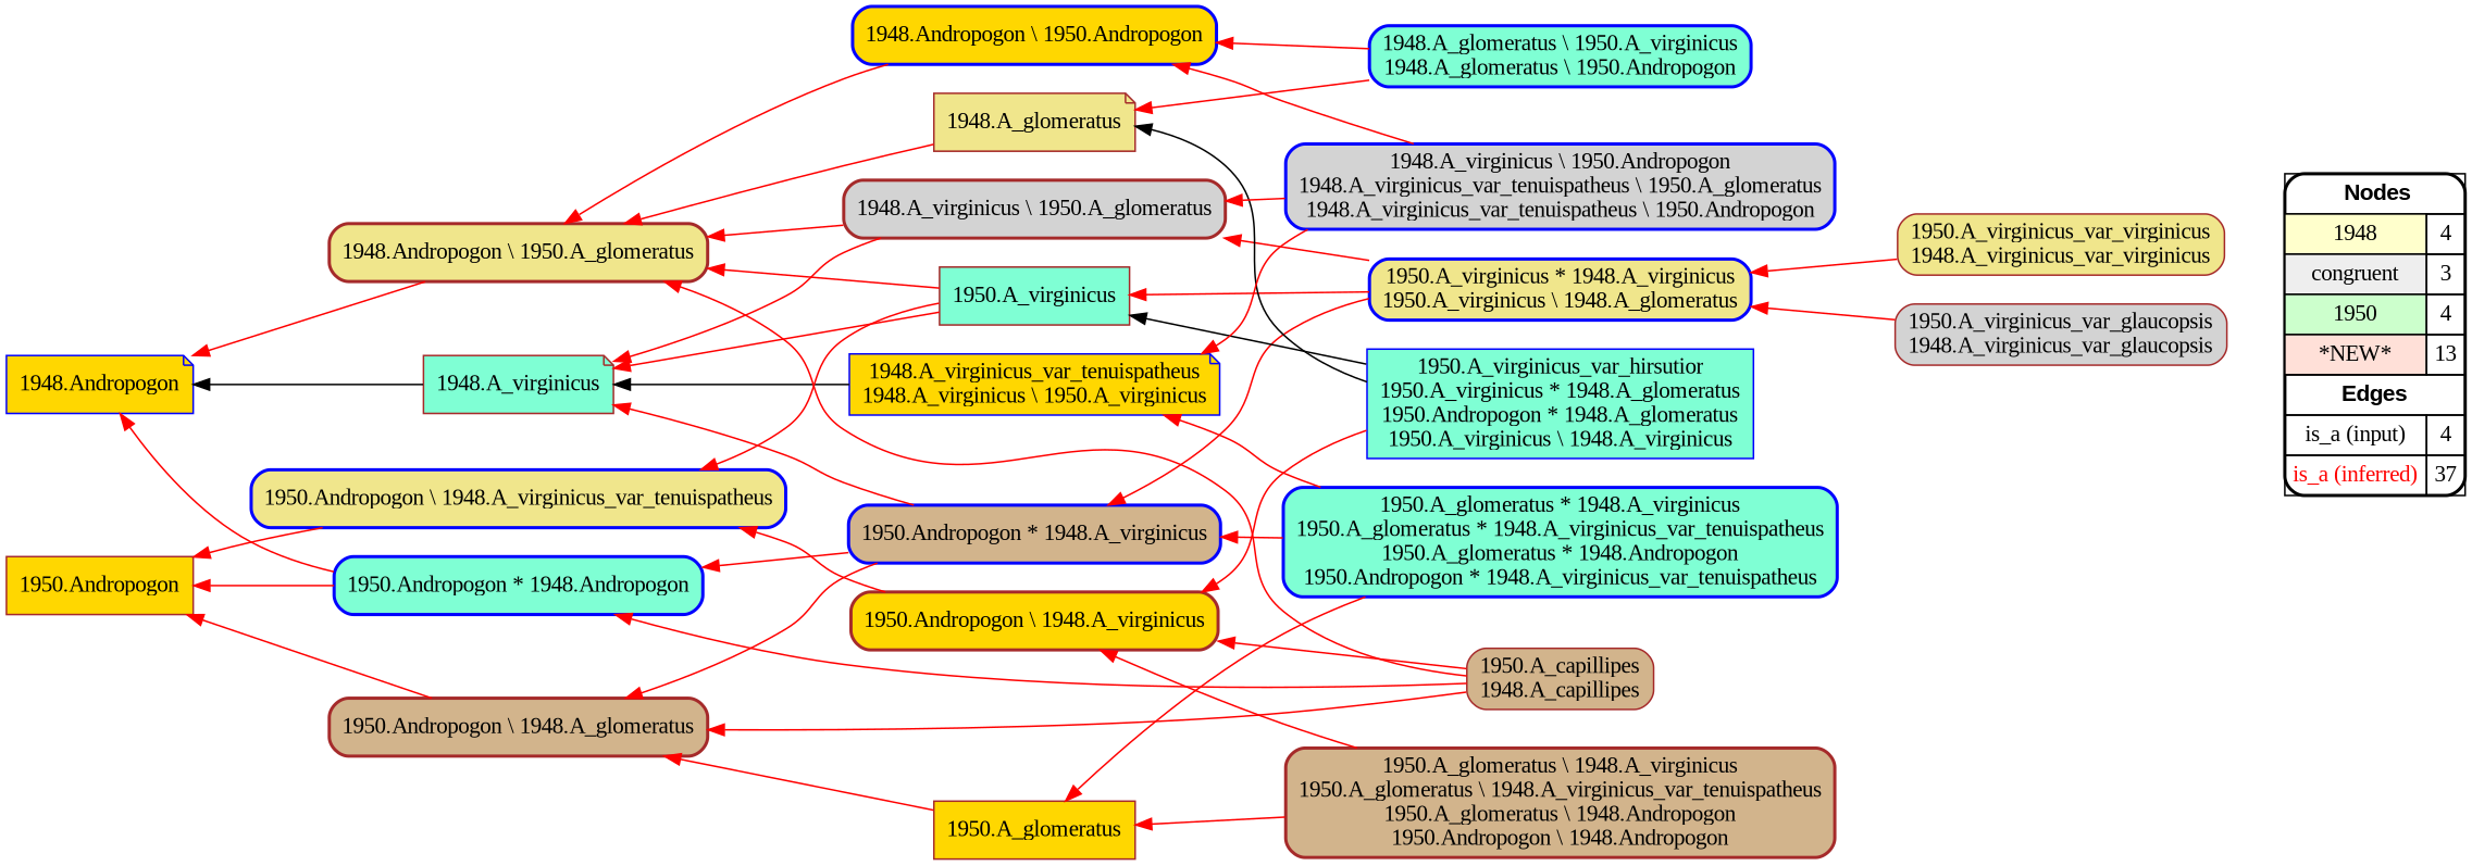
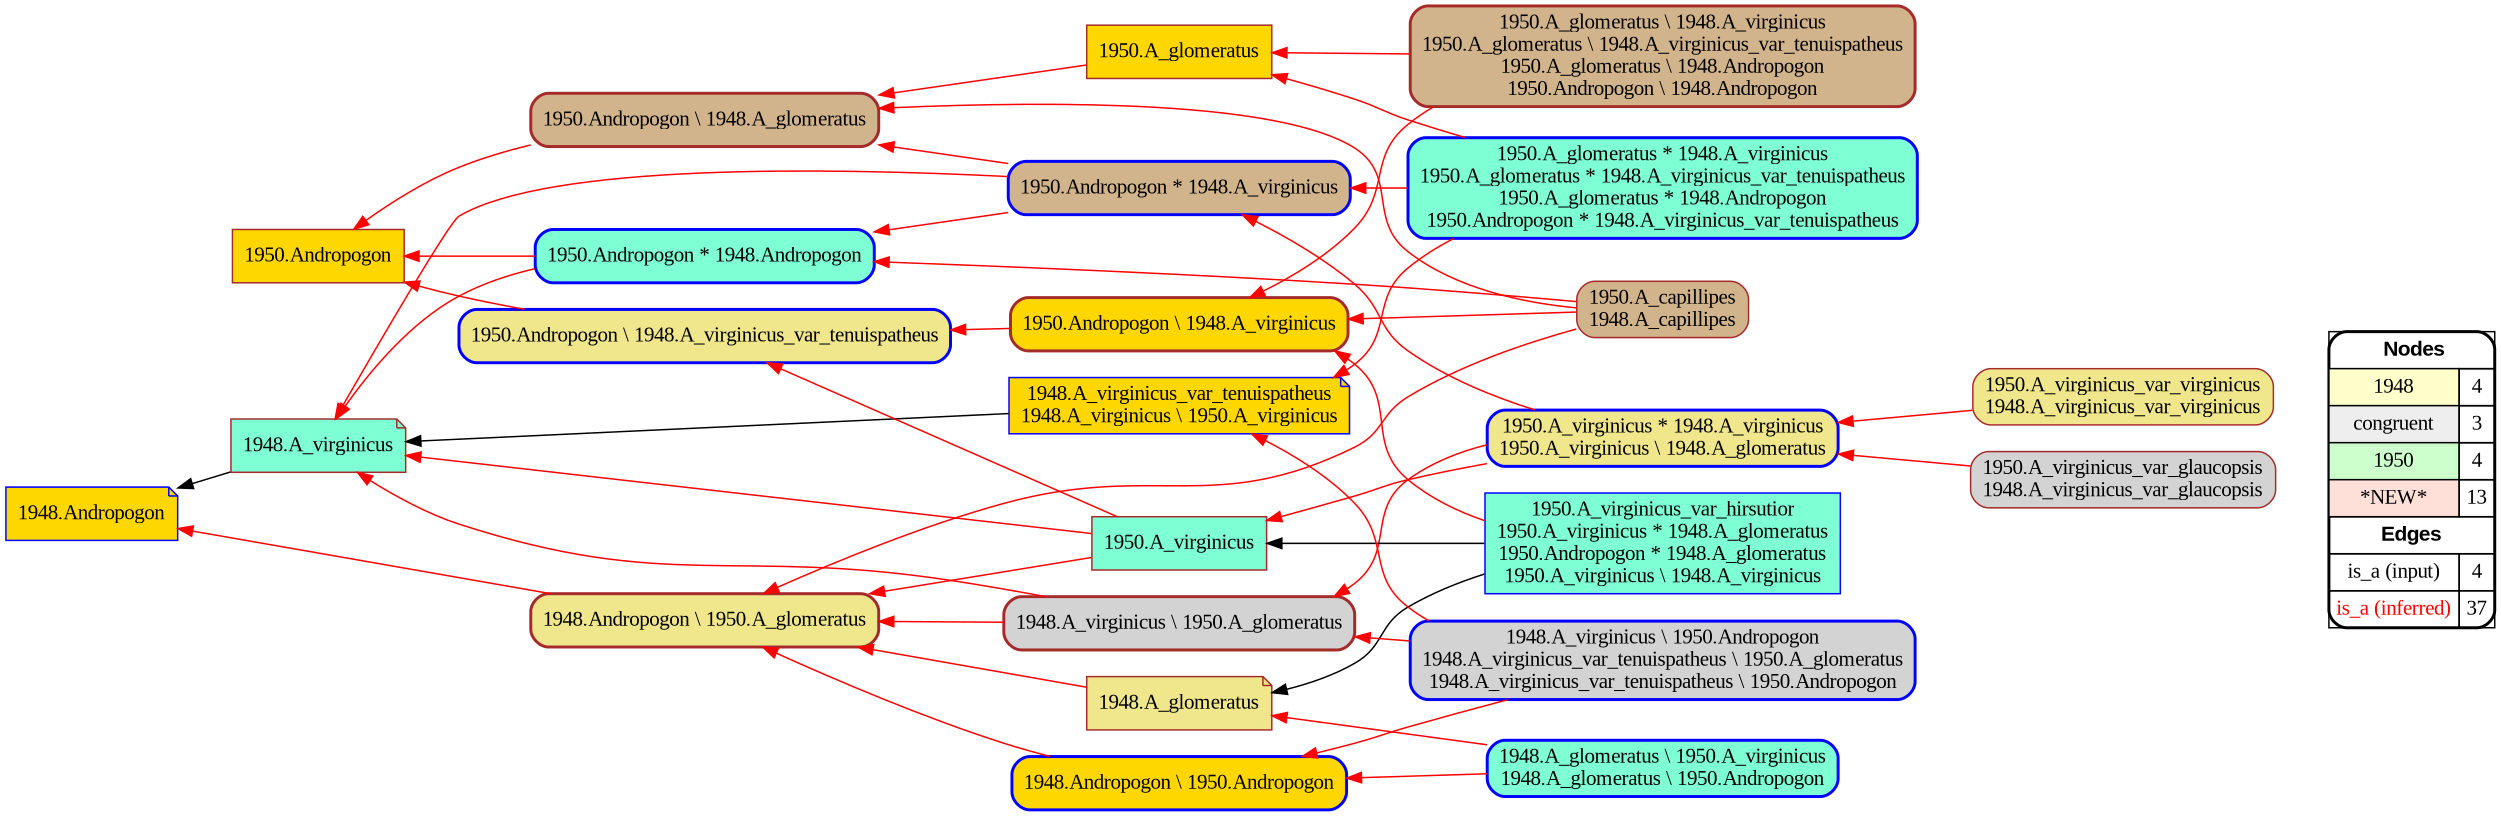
  digraph {
    fontname="Liberation Serif"
    rankdir=RL
    node [fillcolor=gold fontname="Liberation Serif" shape=box style="filled,rounded,bold" color=brown]
    edge [arrowhead=normal color="#FF0000" constraint=true fontname="Liberation Serif" penwidth=1 style=solid]
    n1 [fillcolor=white label=<   <TABLE BORDER="0" CELLBORDER="1" CELLSPACING="0" CELLPADDING="4">  <TR> <TD COLSPAN="2"><font face="Arial Black"> Nodes</font></TD> </TR>  <TR>   <TD bgcolor="#FFFFCC" fontname="helvetica">1948</TD>   <TD>4</TD>   </TR>  <TR>   <TD bgcolor="#EEEEEE" fontname="helvetica">congruent</TD>   <TD>3</TD>   </TR>  <TR>   <TD bgcolor="#CCFFCC" fontname="helvetica">1950</TD>   <TD>4</TD>   </TR>  <TR>   <TD bgcolor="#FFE0D8" fontname="helvetica">*NEW*</TD>   <TD>13</TD>   </TR>  <TR> <TD COLSPAN="2"><font face = "Arial Black"> Edges </font></TD> </TR>  <TR>   <TD><font color ="#000000">is_a (input)</font></TD><TD>4</TD> </TR> <TR>   <TD><font color ="#FF0000">is_a (inferred)</font></TD><TD>37</TD> </TR> </TABLE>   > margin=0 color=""]
    "1948.Andropogon" [color=blue shape=note style=filled]
    "1948.A_virginicus" [fillcolor=aquamarine shape=note style=filled]
    "1948.A_virginicus_var_tenuispatheus\n1948.A_virginicus \\ 1950.A_virginicus" [color=blue shape=note style=filled]
    "1948.A_glomeratus" [fillcolor=khaki shape=note style=filled]
    "1948.Andropogon \\ 1950.A_glomeratus" [fillcolor=khaki]
    "1950.A_virginicus_var_virginicus\n1948.A_virginicus_var_virginicus" [fillcolor=khaki style="filled,rounded"]
    "1950.A_virginicus * 1948.A_virginicus\n1950.A_virginicus \\ 1948.A_glomeratus" [color=blue fillcolor=khaki]
    "1950.A_virginicus" [fillcolor=aquamarine style=filled]
    "1950.Andropogon * 1948.A_virginicus" [color=blue fillcolor=tan]
    "1948.A_virginicus \\ 1950.A_glomeratus" [fillcolor=lightgrey]
    "1950.A_virginicus_var_glaucopsis\n1948.A_virginicus_var_glaucopsis" [fillcolor=lightgrey style="filled,rounded"]
    "1950.A_capillipes\n1948.A_capillipes" [fillcolor=tan style="filled,rounded"]
    "1950.Andropogon * 1948.Andropogon" [color=blue fillcolor=aquamarine]
    "1950.Andropogon \\ 1948.A_glomeratus" [fillcolor=tan]
    "1950.Andropogon \\ 1948.A_virginicus"
    "1950.Andropogon" [style=filled]
    "1950.Andropogon \\ 1948.A_virginicus_var_tenuispatheus" [color=blue fillcolor=khaki]
    "1950.A_glomeratus" [style=filled]
    "1950.A_virginicus_var_hirsutior\n1950.A_virginicus * 1948.A_glomeratus\n1950.Andropogon * 1948.A_glomeratus\n1950.A_virginicus \\ 1948.A_virginicus" [color=blue fillcolor=aquamarine style=filled]
    "1950.A_glomeratus \\ 1948.A_virginicus\n1950.A_glomeratus \\ 1948.A_virginicus_var_tenuispatheus\n1950.A_glomeratus \\ 1948.Andropogon\n1950.Andropogon \\ 1948.Andropogon" [fillcolor=tan]
    "1948.Andropogon \\ 1950.Andropogon" [color=blue]
    "1950.A_glomeratus * 1948.A_virginicus\n1950.A_glomeratus * 1948.A_virginicus_var_tenuispatheus\n1950.A_glomeratus * 1948.Andropogon\n1950.Andropogon * 1948.A_virginicus_var_tenuispatheus" [color=blue fillcolor=aquamarine]
    "1948.A_glomeratus \\ 1950.A_virginicus\n1948.A_glomeratus \\ 1950.Andropogon" [color=blue fillcolor=aquamarine]
    "1948.A_virginicus \\ 1950.Andropogon\n1948.A_virginicus_var_tenuispatheus \\ 1950.A_glomeratus\n1948.A_virginicus_var_tenuispatheus \\ 1950.Andropogon" [color=blue fillcolor=lightgrey]
    subgraph sub_1 {
      rank=source
      n1
    }
    "1948.A_virginicus" -> "1948.Andropogon" [color="#000000"]
    "1948.A_virginicus_var_tenuispatheus\n1948.A_virginicus \\ 1950.A_virginicus" -> "1948.A_virginicus" [color="#000000"]
    "1948.A_glomeratus" -> "1948.Andropogon \\ 1950.A_glomeratus"
    "1948.Andropogon \\ 1950.A_glomeratus" -> "1948.Andropogon"
    "1950.A_virginicus_var_virginicus\n1948.A_virginicus_var_virginicus" -> "1950.A_virginicus * 1948.A_virginicus\n1950.A_virginicus \\ 1948.A_glomeratus"
    "1950.A_virginicus * 1948.A_virginicus\n1950.A_virginicus \\ 1948.A_glomeratus" -> "1950.A_virginicus"
    "1950.A_virginicus * 1948.A_virginicus\n1950.A_virginicus \\ 1948.A_glomeratus" -> "1950.Andropogon * 1948.A_virginicus"
    "1950.A_virginicus * 1948.A_virginicus\n1950.A_virginicus \\ 1948.A_glomeratus" -> "1948.A_virginicus \\ 1950.A_glomeratus"
    "1950.A_virginicus" -> "1948.A_virginicus"
    "1950.A_virginicus" -> "1948.Andropogon \\ 1950.A_glomeratus"
    "1950.A_virginicus" -> "1950.Andropogon \\ 1948.A_virginicus_var_tenuispatheus"
    "1950.Andropogon * 1948.A_virginicus" -> "1948.A_virginicus"
    "1950.Andropogon * 1948.A_virginicus" -> "1950.Andropogon * 1948.Andropogon"
    "1950.Andropogon * 1948.A_virginicus" -> "1950.Andropogon \\ 1948.A_glomeratus"
    "1948.A_virginicus \\ 1950.A_glomeratus" -> "1948.A_virginicus"
    "1948.A_virginicus \\ 1950.A_glomeratus" -> "1948.Andropogon \\ 1950.A_glomeratus"
    "1950.A_virginicus_var_glaucopsis\n1948.A_virginicus_var_glaucopsis" -> "1950.A_virginicus * 1948.A_virginicus\n1950.A_virginicus \\ 1948.A_glomeratus"
    "1950.A_capillipes\n1948.A_capillipes" -> "1948.Andropogon \\ 1950.A_glomeratus"
    "1950.A_capillipes\n1948.A_capillipes" -> "1950.Andropogon * 1948.Andropogon"
    "1950.A_capillipes\n1948.A_capillipes" -> "1950.Andropogon \\ 1948.A_glomeratus"
    "1950.A_capillipes\n1948.A_capillipes" -> "1950.Andropogon \\ 1948.A_virginicus"
-   "1950.Andropogon * 1948.Andropogon" -> "1948.Andropogon"
+   "1950.Andropogon * 1948.Andropogon" -> "1948.A_virginicus"
    "1950.Andropogon * 1948.Andropogon" -> "1950.Andropogon"
    "1950.Andropogon \\ 1948.A_glomeratus" -> "1950.Andropogon"
    "1950.Andropogon \\ 1948.A_virginicus" -> "1950.Andropogon \\ 1948.A_virginicus_var_tenuispatheus"
    "1950.Andropogon \\ 1948.A_virginicus_var_tenuispatheus" -> "1950.Andropogon"
    "1950.A_glomeratus" -> "1950.Andropogon \\ 1948.A_glomeratus"
    "1950.A_virginicus_var_hirsutior\n1950.A_virginicus * 1948.A_glomeratus\n1950.Andropogon * 1948.A_glomeratus\n1950.A_virginicus \\ 1948.A_virginicus" -> "1948.A_glomeratus" [color="#000000"]
    "1950.A_virginicus_var_hirsutior\n1950.A_virginicus * 1948.A_glomeratus\n1950.Andropogon * 1948.A_glomeratus\n1950.A_virginicus \\ 1948.A_virginicus" -> "1950.A_virginicus" [color="#000000"]
    "1950.A_virginicus_var_hirsutior\n1950.A_virginicus * 1948.A_glomeratus\n1950.Andropogon * 1948.A_glomeratus\n1950.A_virginicus \\ 1948.A_virginicus" -> "1950.Andropogon \\ 1948.A_virginicus"
    "1950.A_glomeratus \\ 1948.A_virginicus\n1950.A_glomeratus \\ 1948.A_virginicus_var_tenuispatheus\n1950.A_glomeratus \\ 1948.Andropogon\n1950.Andropogon \\ 1948.Andropogon" -> "1950.Andropogon \\ 1948.A_virginicus"
    "1950.A_glomeratus \\ 1948.A_virginicus\n1950.A_glomeratus \\ 1948.A_virginicus_var_tenuispatheus\n1950.A_glomeratus \\ 1948.Andropogon\n1950.Andropogon \\ 1948.Andropogon" -> "1950.A_glomeratus"
    "1948.Andropogon \\ 1950.Andropogon" -> "1948.Andropogon \\ 1950.A_glomeratus"
    "1950.A_glomeratus * 1948.A_virginicus\n1950.A_glomeratus * 1948.A_virginicus_var_tenuispatheus\n1950.A_glomeratus * 1948.Andropogon\n1950.Andropogon * 1948.A_virginicus_var_tenuispatheus" -> "1948.A_virginicus_var_tenuispatheus\n1948.A_virginicus \\ 1950.A_virginicus"
    "1950.A_glomeratus * 1948.A_virginicus\n1950.A_glomeratus * 1948.A_virginicus_var_tenuispatheus\n1950.A_glomeratus * 1948.Andropogon\n1950.Andropogon * 1948.A_virginicus_var_tenuispatheus" -> "1950.Andropogon * 1948.A_virginicus"
    "1950.A_glomeratus * 1948.A_virginicus\n1950.A_glomeratus * 1948.A_virginicus_var_tenuispatheus\n1950.A_glomeratus * 1948.Andropogon\n1950.Andropogon * 1948.A_virginicus_var_tenuispatheus" -> "1950.A_glomeratus"
    "1948.A_glomeratus \\ 1950.A_virginicus\n1948.A_glomeratus \\ 1950.Andropogon" -> "1948.A_glomeratus"
    "1948.A_glomeratus \\ 1950.A_virginicus\n1948.A_glomeratus \\ 1950.Andropogon" -> "1948.Andropogon \\ 1950.Andropogon"
    "1948.A_virginicus \\ 1950.Andropogon\n1948.A_virginicus_var_tenuispatheus \\ 1950.A_glomeratus\n1948.A_virginicus_var_tenuispatheus \\ 1950.Andropogon" -> "1948.A_virginicus_var_tenuispatheus\n1948.A_virginicus \\ 1950.A_virginicus"
    "1948.A_virginicus \\ 1950.Andropogon\n1948.A_virginicus_var_tenuispatheus \\ 1950.A_glomeratus\n1948.A_virginicus_var_tenuispatheus \\ 1950.Andropogon" -> "1948.A_virginicus \\ 1950.A_glomeratus"
    "1948.A_virginicus \\ 1950.Andropogon\n1948.A_virginicus_var_tenuispatheus \\ 1950.A_glomeratus\n1948.A_virginicus_var_tenuispatheus \\ 1950.Andropogon" -> "1948.Andropogon \\ 1950.Andropogon"
  }
